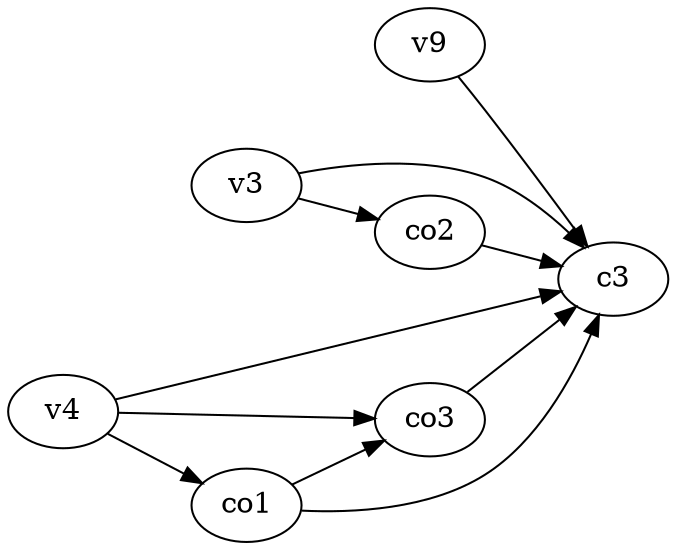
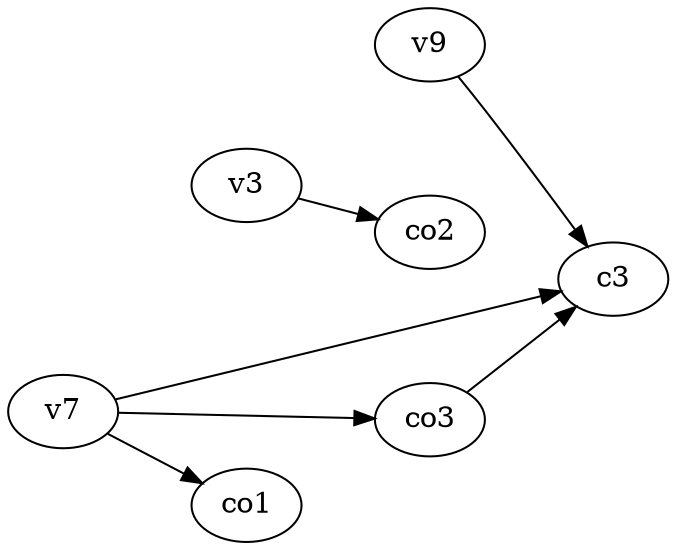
  strict digraph {
    rankdir=LR
    edge [weight=1]
    n1 [label=c3]
    n2 [label=v9]
    v3
    co2
    co3
-   v4
+   v4 [label=v7]
    co1
    n2 -> n1
-   v3 -> n1
    v3 -> co2
-   co2 -> n1
    co3 -> n1
    v4 -> n1
    v4 -> co3
    v4 -> co1
-   co1 -> n1
-   co1 -> co3
  }
